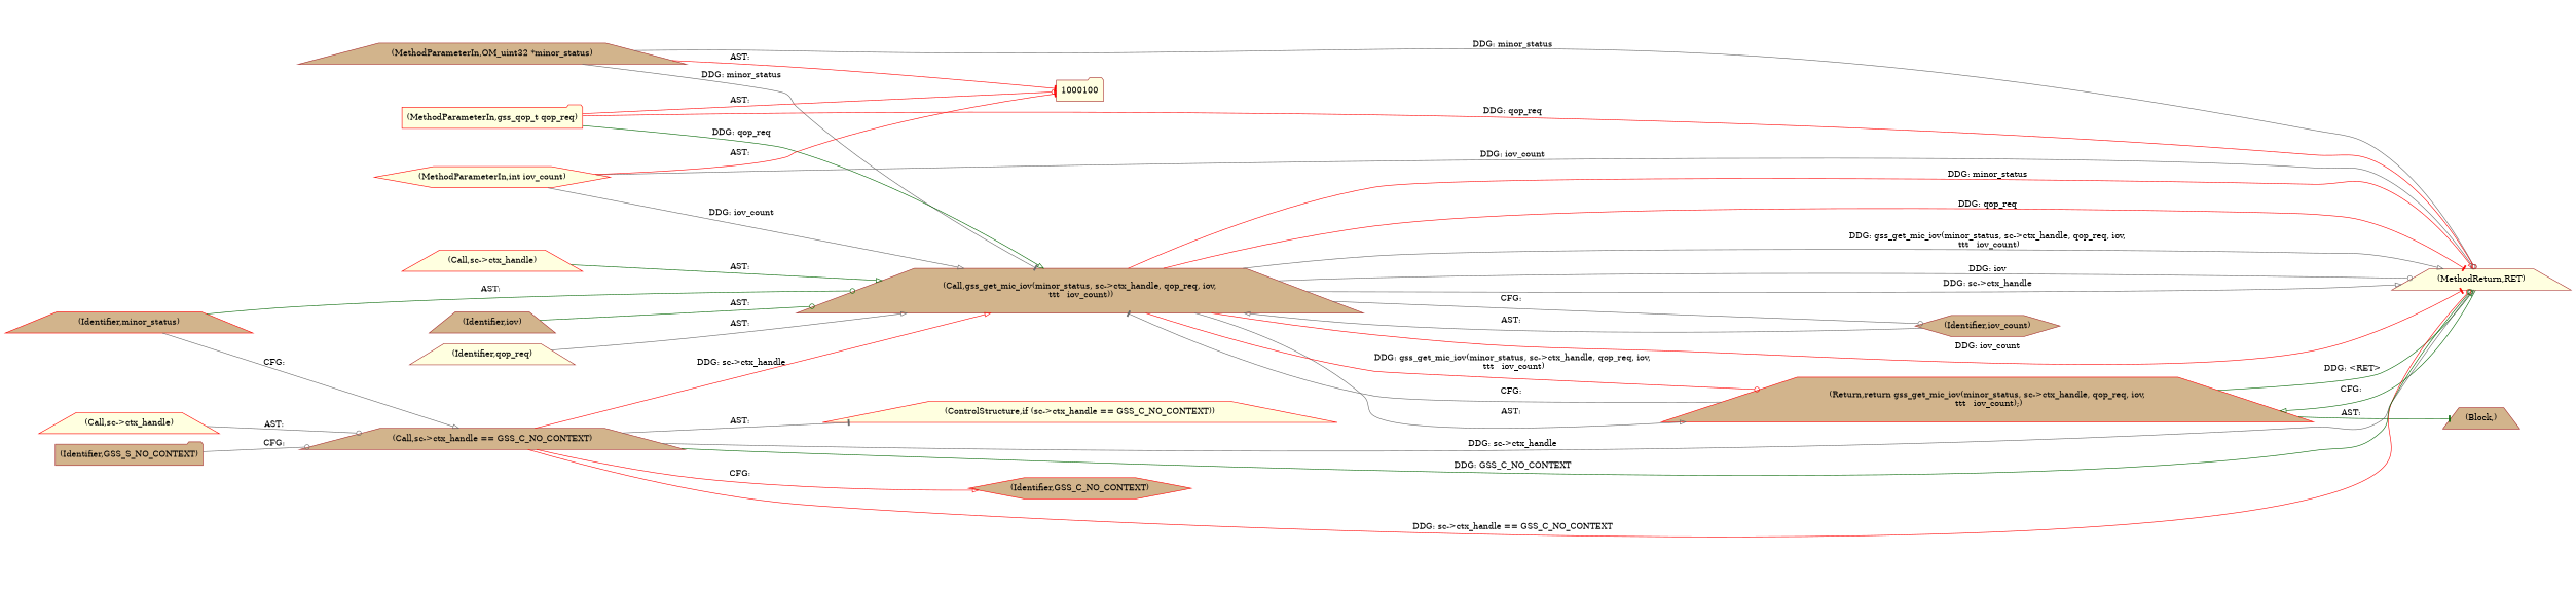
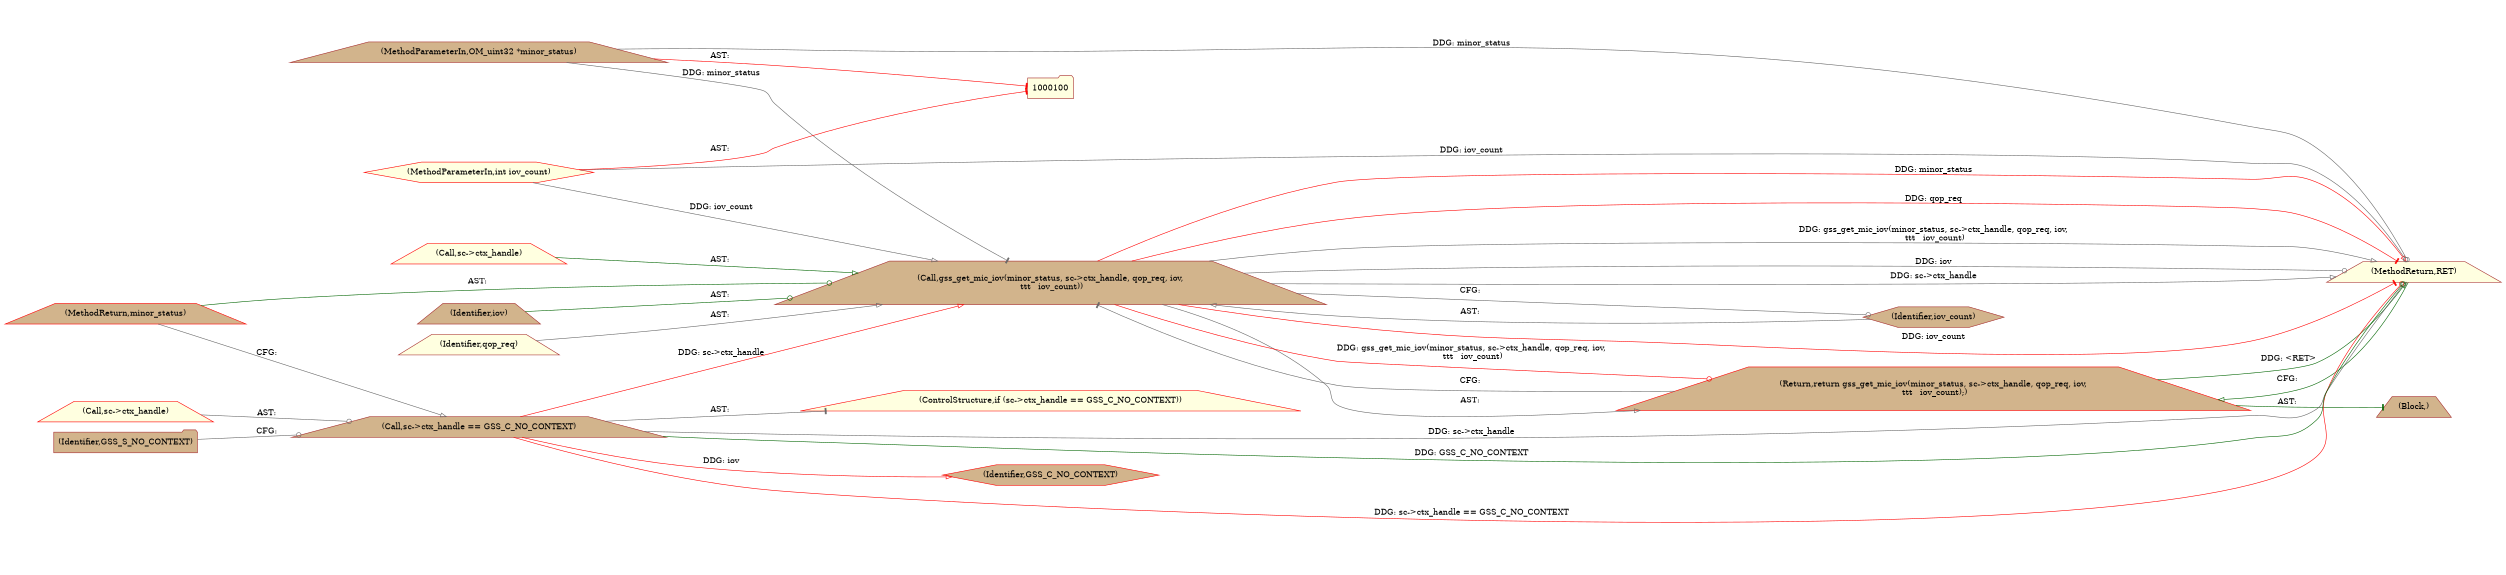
  digraph {
    rankdir=LR
    node [color=brown fillcolor=tan shape=trapezium style=filled]
    edge [arrowhead=onormal color=gray40]
    n1 [label="(Call,gss_get_mic_iov(minor_status, sc->ctx_handle, qop_req, iov,\n \t\t\t   iov_count))"]
    n2 [color=red label="(Return,return gss_get_mic_iov(minor_status, sc->ctx_handle, qop_req, iov,\n \t\t\t   iov_count);)"]
    n3 [fillcolor=lightyellow label="(MethodReturn,RET)"]
    n4 [label="(Identifier,iov_count)" shape=hexagon]
    n5 [label="(Block,)"]
    n6 [label="(MethodParameterIn,OM_uint32 *minor_status)"]
    1000100 [fillcolor=lightyellow shape=folder]
    n8 [label="(Call,sc->ctx_handle == GSS_C_NO_CONTEXT)"]
    n9 [color=red label="(Identifier,GSS_C_NO_CONTEXT)" shape=hexagon]
    n10 [color=red fillcolor=lightyellow label="(ControlStructure,if (sc->ctx_handle == GSS_C_NO_CONTEXT))"]
-   n11 [color=red fillcolor=lightyellow label="(MethodParameterIn,gss_qop_t qop_req)" shape=folder]
    n12 [color=red fillcolor=lightyellow label="(MethodParameterIn,int iov_count)" shape=hexagon]
-   n13 [color=red label="(Identifier,minor_status)"]
+   n13 [color=red label="(MethodReturn,minor_status)"]
    n14 [label="(Identifier,GSS_S_NO_CONTEXT)" shape=folder]
    n15 [color=red fillcolor=lightyellow label="(Call,sc->ctx_handle)"]
    n16 [color=red fillcolor=lightyellow label="(Call,sc->ctx_handle)"]
    n17 [label="(Identifier,iov)"]
    n18 [fillcolor=lightyellow label="(Identifier,qop_req)"]
    n1 -> n2 [label="AST: "]
    n1 -> n2 [arrowhead=odot color=red label="DDG: gss_get_mic_iov(minor_status, sc->ctx_handle, qop_req, iov,\n \t\t\t   iov_count)"]
    n1 -> n3 [color=red label="DDG: minor_status"]
    n1 -> n3 [arrowhead=tee color=red label="DDG: qop_req"]
    n1 -> n3 [label="DDG: gss_get_mic_iov(minor_status, sc->ctx_handle, qop_req, iov,\n \t\t\t   iov_count)"]
    n1 -> n3 [arrowhead=odot label="DDG: iov"]
    n1 -> n3 [label="DDG: sc->ctx_handle"]
    n1 -> n3 [arrowhead=tee color=red label="DDG: iov_count"]
    n1 -> n4 [arrowhead=odot label="CFG: "]
    n2 -> n1 [arrowhead=tee label="CFG: "]
    n2 -> n3 [color=darkgreen label="DDG: <RET>"]
    n2 -> n5 [arrowhead=tee color=darkgreen label="AST: "]
    n3 -> n2 [color=darkgreen label="CFG: "]
    n4 -> n1 [label="AST: "]
    n6 -> n1 [arrowhead=tee label="DDG: minor_status"]
    n6 -> n3 [arrowhead=odot label="DDG: minor_status"]
    n6 -> 1000100 [arrowhead=tee color=red label="AST: "]
    n8 -> n1 [color=red label="DDG: sc->ctx_handle"]
    n8 -> n3 [arrowhead=odot color=red label="DDG: sc->ctx_handle == GSS_C_NO_CONTEXT"]
    n8 -> n3 [arrowhead=odot label="DDG: sc->ctx_handle"]
    n8 -> n3 [arrowhead=odot color=darkgreen label="DDG: GSS_C_NO_CONTEXT"]
-   n8 -> n9 [color=red label="CFG: "]
+   n8 -> n9 [color=red label="DDG: iov"]
    n8 -> n10 [arrowhead=tee label="AST: "]
-   n11 -> n1 [color=darkgreen label="DDG: qop_req"]
-   n11 -> n3 [arrowhead=odot color=red label="DDG: qop_req"]
-   n11 -> 1000100 [arrowhead=odot color=red label="AST: "]
    n12 -> n1 [label="DDG: iov_count"]
    n12 -> n3 [arrowhead=odot label="DDG: iov_count"]
    n12 -> 1000100 [arrowhead=tee color=red label="AST: "]
    n13 -> n1 [arrowhead=odot color=darkgreen label="AST: "]
    n13 -> n8 [label="CFG: "]
    n14 -> n8 [arrowhead=odot label="CFG: "]
    n15 -> n8 [arrowhead=odot label="AST: "]
    n16 -> n1 [color=darkgreen label="AST: "]
    n17 -> n1 [arrowhead=odot color=darkgreen label="AST: "]
    n18 -> n1 [label="AST: "]
  }
